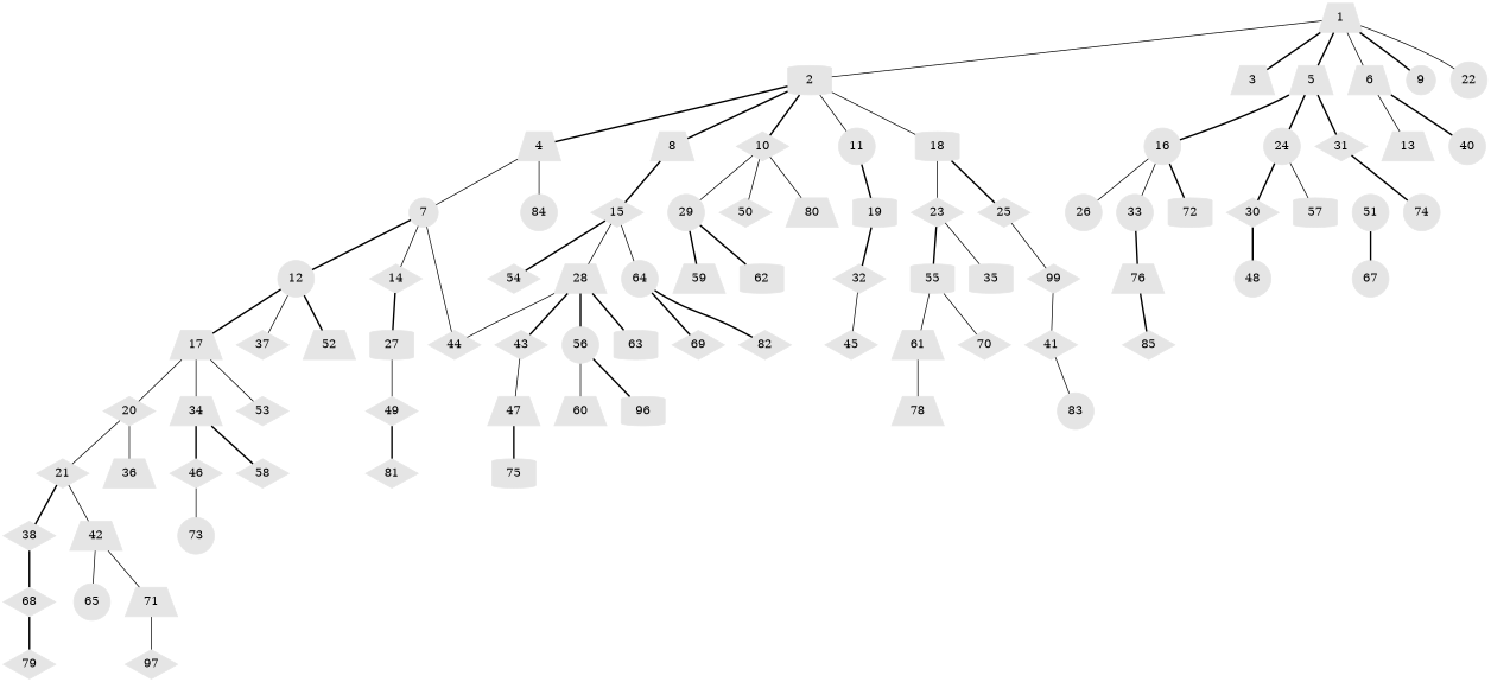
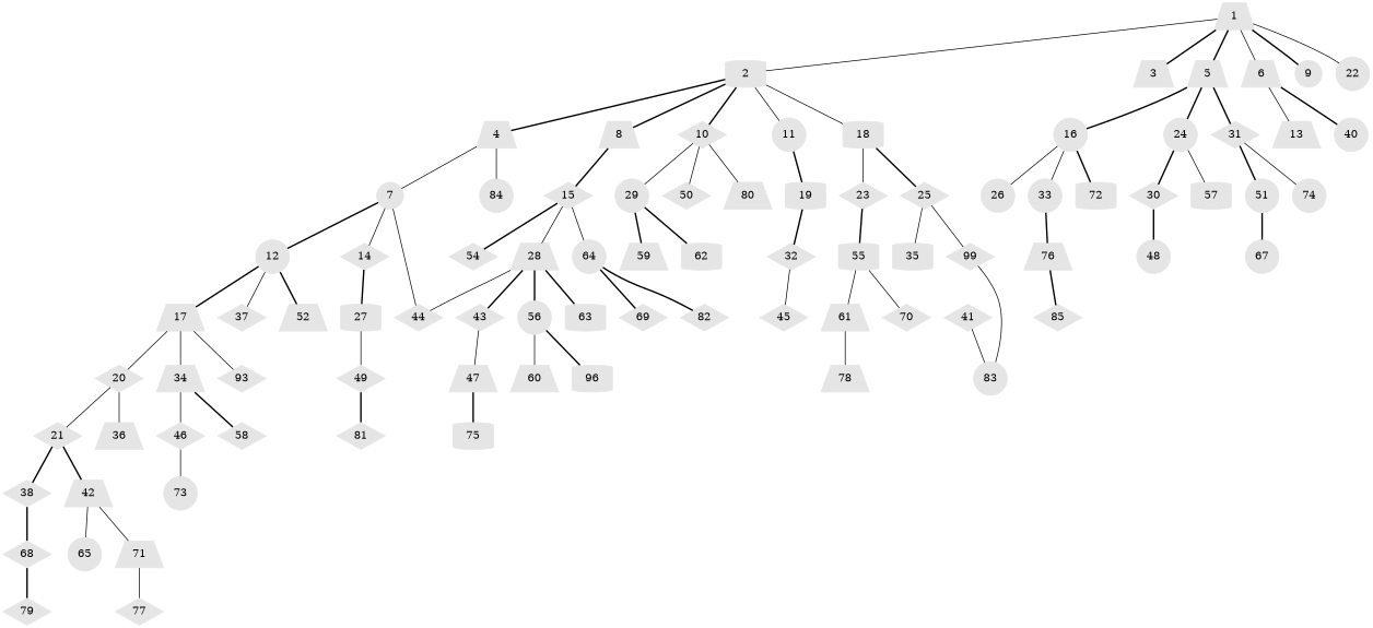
  graph {
    node [color=gray90 shape=diamond style=filled]
    edge [style=bold]
    1 [shape=trapezium]
    2 [shape=cylinder]
    3 [shape=trapezium]
    5 [shape=trapezium]
    6 [shape=trapezium]
    9 [shape=circle]
    22 [shape=circle]
    4 [shape=trapezium]
    8 [shape=trapezium]
    10
    11 [shape=circle]
    18 [shape=cylinder]
    16 [shape=circle]
    24 [shape=circle]
    31
    13 [shape=trapezium]
    40 [shape=circle]
    7 [shape=circle]
    84 [shape=circle]
    15
    29 [shape=circle]
    50
    80 [shape=trapezium]
    19 [shape=cylinder]
    23
    25
    12 [shape=circle]
    14
    44
    26 [shape=circle]
    33 [shape=circle]
    72 [shape=cylinder]
    30
    57 [shape=cylinder]
    51 [shape=circle]
    74 [shape=circle]
    17 [shape=trapezium]
    37
    52 [shape=trapezium]
    27 [shape=cylinder]
    54
    28 [shape=trapezium]
    64 [shape=circle]
    59 [shape=trapezium]
    62 [shape=cylinder]
    32
    20
    34 [shape=trapezium]
-   53
+   53 [label=93]
    49
    43
    56 [shape=circle]
    63 [shape=cylinder]
    69
    82
    76 [shape=trapezium]
    21
    36 [shape=trapezium]
    46
    58
    35 [shape=cylinder]
    55 [shape=cylinder]
    n63 [label=99]
    45
    38
    42 [shape=trapezium]
    68
    65 [shape=circle]
    71 [shape=trapezium]
    61 [shape=trapezium]
    70
    48 [shape=circle]
    41
    81
    47 [shape=trapezium]
    60 [shape=trapezium]
    n77 [label=96 shape=cylinder]
    67 [shape=circle]
    85
    73 [shape=circle]
    79
    83 [shape=circle]
-   77 [label=97]
+   77
    75 [shape=cylinder]
    78 [shape=trapezium]
    1 -- 2 [style=solid]
    1 -- 3
    1 -- 5
    1 -- 6 [style=solid]
    1 -- 9
    1 -- 22 [style=solid]
    2 -- 4
    2 -- 8
    2 -- 10
    2 -- 11 [style=solid]
    2 -- 18 [style=solid]
    5 -- 16
    5 -- 24
    5 -- 31
    6 -- 13 [style=solid]
    6 -- 40
    4 -- 7 [style=solid]
    4 -- 84 [style=solid]
    8 -- 15
    10 -- 29 [style=solid]
    10 -- 50 [style=solid]
    10 -- 80 [style=solid]
    11 -- 19
    18 -- 23 [style=solid]
    18 -- 25
    16 -- 26 [style=solid]
    16 -- 33 [style=solid]
    16 -- 72
    24 -- 30
    24 -- 57 [style=solid]
-   31 -- 74
+   31 -- 51
+   31 -- 74 [style=solid]
    7 -- 12
    7 -- 14 [style=solid]
    7 -- 44 [style=solid]
    15 -- 54
    15 -- 28 [style=solid]
    15 -- 64 [style=solid]
    29 -- 59
    29 -- 62
    19 -- 32
-   23 -- 35 [style=solid]
+   25 -- 35 [style=solid]
    23 -- 55
    25 -- n63 [style=solid]
    12 -- 17
    12 -- 37 [style=solid]
    12 -- 52
    14 -- 27
    33 -- 76
    30 -- 48
    51 -- 67
    17 -- 20 [style=solid]
    17 -- 34 [style=solid]
    17 -- 53 [style=solid]
    27 -- 49 [style=solid]
    28 -- 44 [style=solid]
    28 -- 43
    28 -- 56
    28 -- 63
    64 -- 69
    64 -- 82
    32 -- 45 [style=solid]
    20 -- 21 [style=solid]
    20 -- 36 [style=solid]
-   34 -- 46
+   34 -- 46 [style=solid]
    34 -- 58
    49 -- 81
    43 -- 47 [style=solid]
    56 -- 60 [style=solid]
    56 -- n77
    76 -- 85
    21 -- 38
-   21 -- 42 [style=solid]
+   21 -- 42
    46 -- 73 [style=solid]
    55 -- 61 [style=solid]
    55 -- 70 [style=solid]
-   n63 -- 41 [style=solid]
+   n63 -- 83 [style=solid]
    38 -- 68
    42 -- 65 [style=solid]
    42 -- 71 [style=solid]
    68 -- 79
    71 -- 77 [style=solid]
    61 -- 78 [style=solid]
    41 -- 83 [style=solid]
    47 -- 75
  }
